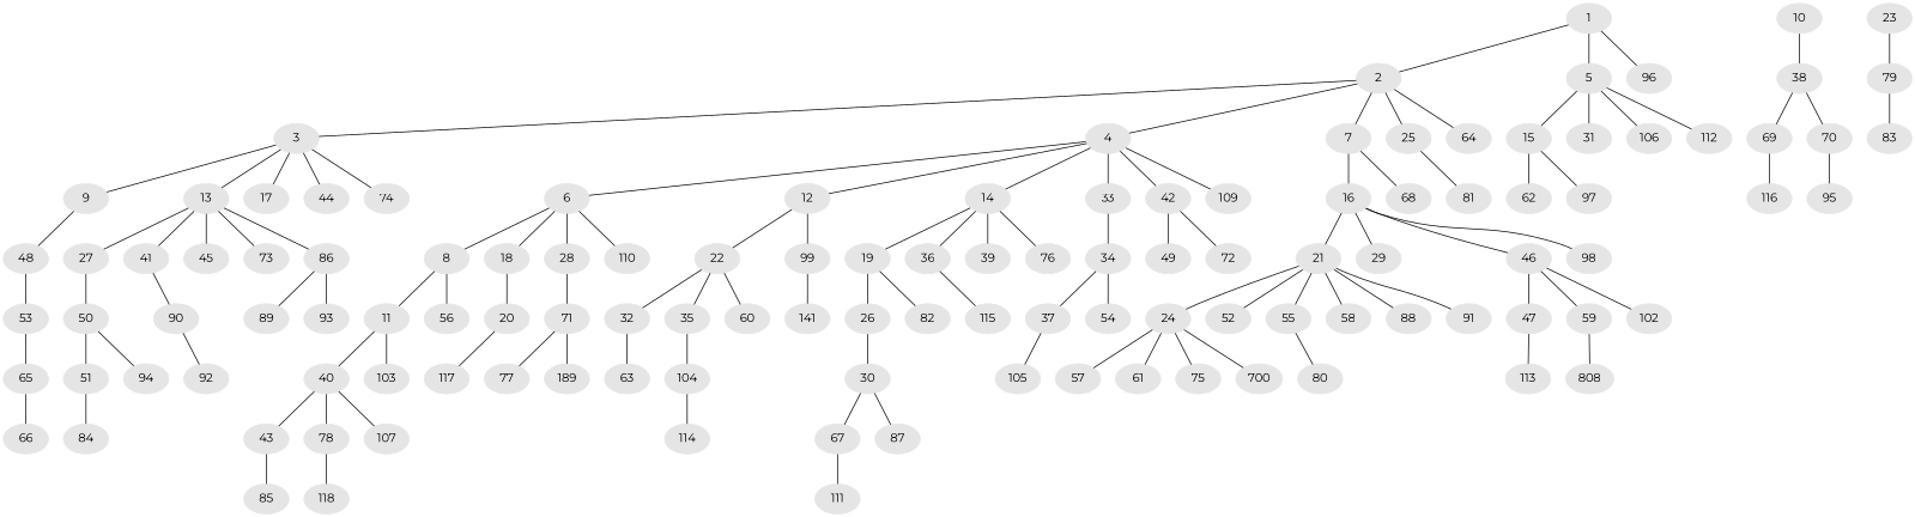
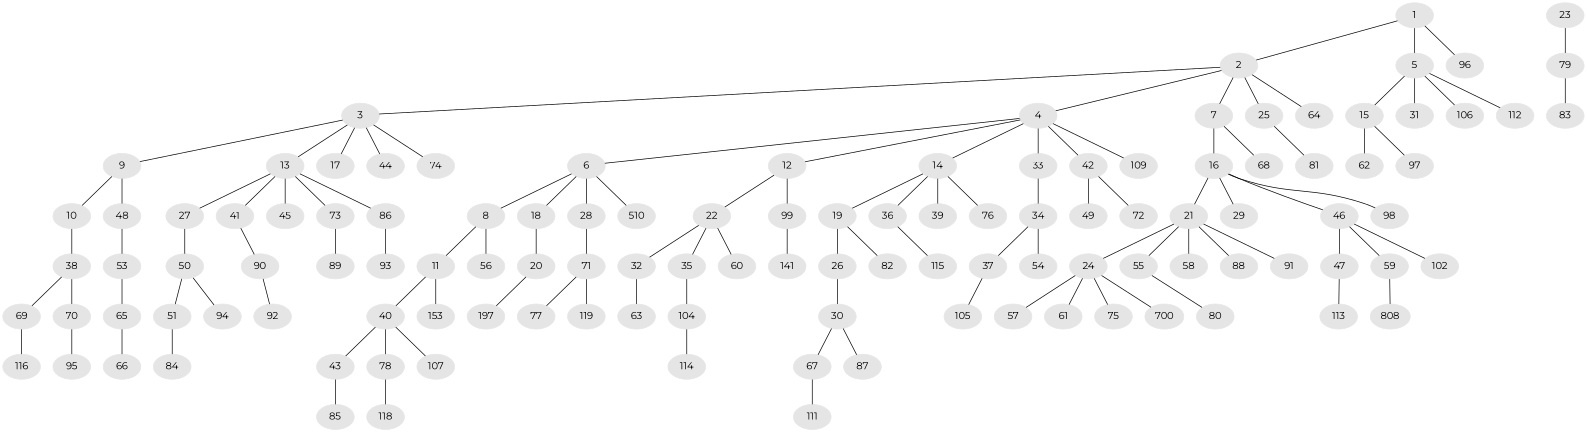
  graph {
    fontname=Montserrat
    node [color=gray90 fontname=Montserrat style=filled]
    edge [fontname=Montserrat]
    1
    2
    5
    96
    3
    4
    7
    25
    64
    15
    31
    106
    112
    9
    13
    17
    44
    74
    6
    12
    14
    33
    42
    109
    16
    68
    81
    10
    48
    27
    41
    45
    73
    86
    8
    18
    28
-   110
+   110 [label=510]
    22
    99
    19
    36
    39
    76
    34
    49
    72
    62
    97
    11
    56
    20
    71
    21
    29
    46
    98
    40
-   103
+   103 [label=153]
    38
    53
    69
    70
    23
    79
    43
    78
    107
    32
    35
    60
    n72 [label=141]
    50
    90
    89
    93
    26
    82
    115
    24
-   52
    55
    58
    88
    91
    47
    59
    102
-   117
+   117 [label=197]
    30
    57
    61
    75
    n94 [label=700]
    80
    63
    104
    83
    67
    87
    51
    94
    77
-   119 [label=189]
+   119
    111
    37
    54
    105
    114
    116
    95
    85
    118
    92
    113
    n116 [label=808]
    65
    84
    66
    1 -- 2
    1 -- 5
    1 -- 96
    2 -- 3
    2 -- 4
    2 -- 7
    2 -- 25
    2 -- 64
    5 -- 15
    5 -- 31
    5 -- 106
    5 -- 112
    3 -- 9
    3 -- 13
    3 -- 17
    3 -- 44
    3 -- 74
    4 -- 6
    4 -- 12
    4 -- 14
    4 -- 33
    4 -- 42
    4 -- 109
    7 -- 16
    7 -- 68
    25 -- 81
    15 -- 62
    15 -- 97
+   9 -- 10
    9 -- 48
    13 -- 27
    13 -- 41
    13 -- 45
    13 -- 73
    13 -- 86
    6 -- 8
    6 -- 18
    6 -- 28
    6 -- 110
    12 -- 22
    12 -- 99
    14 -- 19
    14 -- 36
    14 -- 39
    14 -- 76
    33 -- 34
    42 -- 49
    42 -- 72
    16 -- 21
    16 -- 29
    16 -- 46
    16 -- 98
    10 -- 38
    48 -- 53
    27 -- 50
    41 -- 90
-   86 -- 89
+   73 -- 89
    86 -- 93
    8 -- 11
    8 -- 56
    18 -- 20
    28 -- 71
    22 -- 32
    22 -- 35
    22 -- 60
    99 -- n72
    19 -- 26
    19 -- 82
    36 -- 115
    34 -- 37
    34 -- 54
    11 -- 40
    11 -- 103
    20 -- 117
    71 -- 77
    71 -- 119
    21 -- 24
-   21 -- 52
    21 -- 55
    21 -- 58
    21 -- 88
    21 -- 91
    46 -- 47
    46 -- 59
    46 -- 102
    40 -- 43
    40 -- 78
    40 -- 107
    38 -- 69
    38 -- 70
    53 -- 65
    69 -- 116
    70 -- 95
    23 -- 79
    79 -- 83
    43 -- 85
    78 -- 118
    32 -- 63
    35 -- 104
    50 -- 51
    50 -- 94
    90 -- 92
    26 -- 30
    24 -- 57
    24 -- 61
    24 -- 75
    24 -- n94
    55 -- 80
    47 -- 113
    59 -- n116
    30 -- 67
    30 -- 87
    104 -- 114
    67 -- 111
    51 -- 84
    37 -- 105
    65 -- 66
  }
